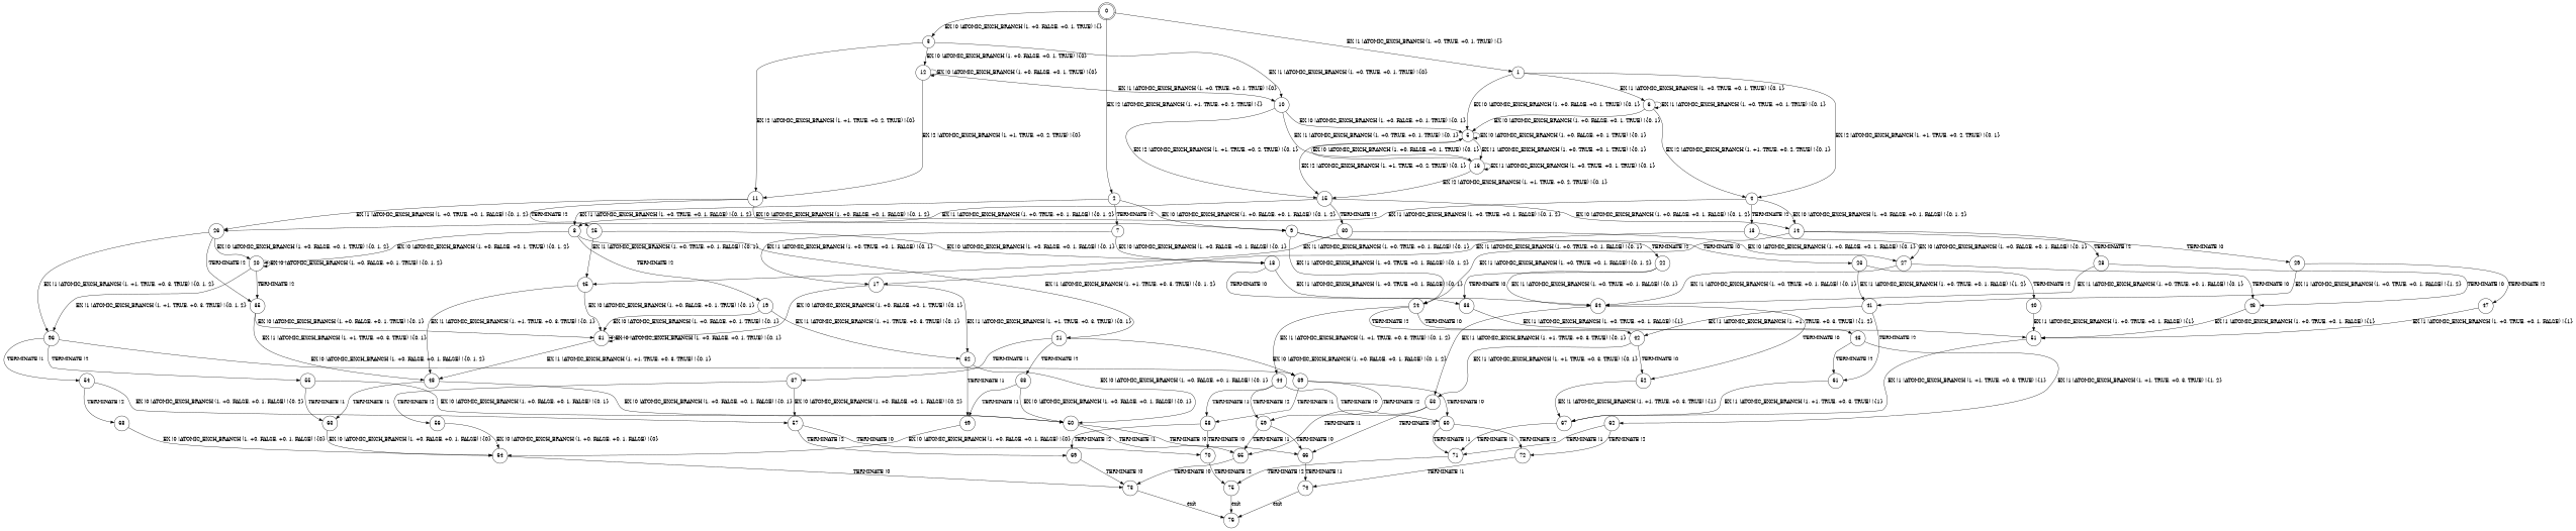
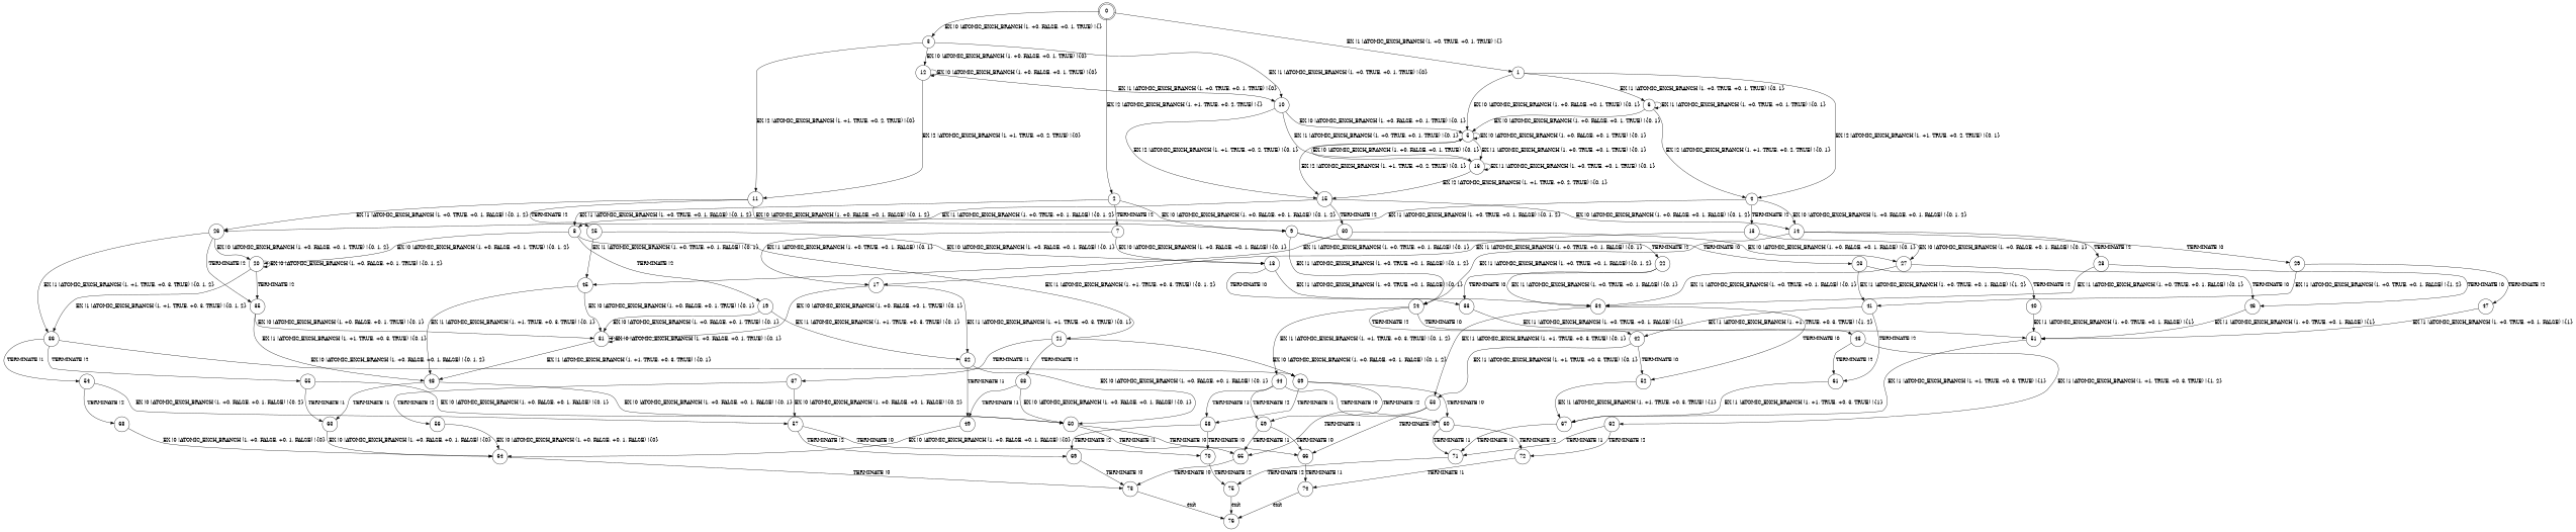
  digraph {
    node [shape=circle]
    0 [peripheries=2]
    1
    2
    3
    4
    5
    6
    7
    8
    9
    10
    11
    12
    13
    14
    15
    16
    17
    18
    19
    20
    21
    22
    23
    24
    25
    26
    27
    28
    29
    30
    31
    32
    33
    34
    35
-   36 [label=96]
+   36
    37
    38
    39
    40
    41
    42
    43
    44
    45
    46
    47
    48
    49
    50
    51
    52
    53
    54
    55
    56
    57
    58
    59
    60
    61
    62
    63
    64
    65
    66
    67
    68
    69
    70
    71
    72
    73
    74
    75
    76
    0 -> 1 [label="EX !1 !ATOMIC_EXCH_BRANCH (1, +0, TRUE, +0, 1, TRUE) !{}"]
    0 -> 2 [label="EX !2 !ATOMIC_EXCH_BRANCH (1, +1, TRUE, +0, 2, TRUE) !{}"]
    0 -> 3 [label="EX !0 !ATOMIC_EXCH_BRANCH (1, +0, FALSE, +0, 1, TRUE) !{}"]
    1 -> 4 [label="EX !2 !ATOMIC_EXCH_BRANCH (1, +1, TRUE, +0, 2, TRUE) !{0, 1}"]
    1 -> 5 [label="EX !0 !ATOMIC_EXCH_BRANCH (1, +0, FALSE, +0, 1, TRUE) !{0, 1}"]
    1 -> 6 [label="EX !1 !ATOMIC_EXCH_BRANCH (1, +0, TRUE, +0, 1, TRUE) !{0, 1}"]
    2 -> 7 [label="TERMINATE !2"]
    2 -> 8 [label="EX !1 !ATOMIC_EXCH_BRANCH (1, +0, TRUE, +0, 1, FALSE) !{0, 1, 2}"]
    2 -> 9 [label="EX !0 !ATOMIC_EXCH_BRANCH (1, +0, FALSE, +0, 1, FALSE) !{0, 1, 2}"]
    3 -> 10 [label="EX !1 !ATOMIC_EXCH_BRANCH (1, +0, TRUE, +0, 1, TRUE) !{0}"]
    3 -> 11 [label="EX !2 !ATOMIC_EXCH_BRANCH (1, +1, TRUE, +0, 2, TRUE) !{0}"]
    3 -> 12 [label="EX !0 !ATOMIC_EXCH_BRANCH (1, +0, FALSE, +0, 1, TRUE) !{0}"]
    4 -> 8 [label="EX !1 !ATOMIC_EXCH_BRANCH (1, +0, TRUE, +0, 1, FALSE) !{0, 1, 2}"]
    4 -> 13 [label="TERMINATE !2"]
    4 -> 14 [label="EX !0 !ATOMIC_EXCH_BRANCH (1, +0, FALSE, +0, 1, FALSE) !{0, 1, 2}"]
    5 -> 5 [label="EX !0 !ATOMIC_EXCH_BRANCH (1, +0, FALSE, +0, 1, TRUE) !{0, 1}"]
    5 -> 15 [label="EX !2 !ATOMIC_EXCH_BRANCH (1, +1, TRUE, +0, 2, TRUE) !{0, 1}"]
    5 -> 16 [label="EX !1 !ATOMIC_EXCH_BRANCH (1, +0, TRUE, +0, 1, TRUE) !{0, 1}"]
    6 -> 4 [label="EX !2 !ATOMIC_EXCH_BRANCH (1, +1, TRUE, +0, 2, TRUE) !{0, 1}"]
    6 -> 5 [label="EX !0 !ATOMIC_EXCH_BRANCH (1, +0, FALSE, +0, 1, TRUE) !{0, 1}"]
    6 -> 6 [label="EX !1 !ATOMIC_EXCH_BRANCH (1, +0, TRUE, +0, 1, TRUE) !{0, 1}"]
    7 -> 17 [label="EX !1 !ATOMIC_EXCH_BRANCH (1, +0, TRUE, +0, 1, FALSE) !{0, 1}"]
    7 -> 18 [label="EX !0 !ATOMIC_EXCH_BRANCH (1, +0, FALSE, +0, 1, FALSE) !{0, 1}"]
    8 -> 19 [label="TERMINATE !2"]
    8 -> 20 [label="EX !0 !ATOMIC_EXCH_BRANCH (1, +0, FALSE, +0, 1, TRUE) !{0, 1, 2}"]
    8 -> 21 [label="EX !1 !ATOMIC_EXCH_BRANCH (1, +1, TRUE, +0, 3, TRUE) !{0, 1, 2}"]
    9 -> 22 [label="TERMINATE !2"]
    9 -> 23 [label="TERMINATE !0"]
    9 -> 24 [label="EX !1 !ATOMIC_EXCH_BRANCH (1, +0, TRUE, +0, 1, FALSE) !{0, 1, 2}"]
    10 -> 5 [label="EX !0 !ATOMIC_EXCH_BRANCH (1, +0, FALSE, +0, 1, TRUE) !{0, 1}"]
    10 -> 15 [label="EX !2 !ATOMIC_EXCH_BRANCH (1, +1, TRUE, +0, 2, TRUE) !{0, 1}"]
    10 -> 16 [label="EX !1 !ATOMIC_EXCH_BRANCH (1, +0, TRUE, +0, 1, TRUE) !{0, 1}"]
    11 -> 9 [label="EX !0 !ATOMIC_EXCH_BRANCH (1, +0, FALSE, +0, 1, FALSE) !{0, 1, 2}"]
    11 -> 25 [label="TERMINATE !2"]
    11 -> 26 [label="EX !1 !ATOMIC_EXCH_BRANCH (1, +0, TRUE, +0, 1, FALSE) !{0, 1, 2}"]
    12 -> 10 [label="EX !1 !ATOMIC_EXCH_BRANCH (1, +0, TRUE, +0, 1, TRUE) !{0}"]
    12 -> 11 [label="EX !2 !ATOMIC_EXCH_BRANCH (1, +1, TRUE, +0, 2, TRUE) !{0}"]
    12 -> 12 [label="EX !0 !ATOMIC_EXCH_BRANCH (1, +0, FALSE, +0, 1, TRUE) !{0}"]
    13 -> 17 [label="EX !1 !ATOMIC_EXCH_BRANCH (1, +0, TRUE, +0, 1, FALSE) !{0, 1}"]
    13 -> 27 [label="EX !0 !ATOMIC_EXCH_BRANCH (1, +0, FALSE, +0, 1, FALSE) !{0, 1}"]
    14 -> 24 [label="EX !1 !ATOMIC_EXCH_BRANCH (1, +0, TRUE, +0, 1, FALSE) !{0, 1, 2}"]
    14 -> 28 [label="TERMINATE !2"]
    14 -> 29 [label="TERMINATE !0"]
    15 -> 14 [label="EX !0 !ATOMIC_EXCH_BRANCH (1, +0, FALSE, +0, 1, FALSE) !{0, 1, 2}"]
    15 -> 26 [label="EX !1 !ATOMIC_EXCH_BRANCH (1, +0, TRUE, +0, 1, FALSE) !{0, 1, 2}"]
    15 -> 30 [label="TERMINATE !2"]
    16 -> 5 [label="EX !0 !ATOMIC_EXCH_BRANCH (1, +0, FALSE, +0, 1, TRUE) !{0, 1}"]
    16 -> 15 [label="EX !2 !ATOMIC_EXCH_BRANCH (1, +1, TRUE, +0, 2, TRUE) !{0, 1}"]
    16 -> 16 [label="EX !1 !ATOMIC_EXCH_BRANCH (1, +0, TRUE, +0, 1, TRUE) !{0, 1}"]
    17 -> 31 [label="EX !0 !ATOMIC_EXCH_BRANCH (1, +0, FALSE, +0, 1, TRUE) !{0, 1}"]
    17 -> 32 [label="EX !1 !ATOMIC_EXCH_BRANCH (1, +1, TRUE, +0, 3, TRUE) !{0, 1}"]
    18 -> 33 [label="TERMINATE !0"]
    18 -> 34 [label="EX !1 !ATOMIC_EXCH_BRANCH (1, +0, TRUE, +0, 1, FALSE) !{0, 1}"]
    19 -> 31 [label="EX !0 !ATOMIC_EXCH_BRANCH (1, +0, FALSE, +0, 1, TRUE) !{0, 1}"]
    19 -> 32 [label="EX !1 !ATOMIC_EXCH_BRANCH (1, +1, TRUE, +0, 3, TRUE) !{0, 1}"]
    20 -> 20 [label="EX !0 !ATOMIC_EXCH_BRANCH (1, +0, FALSE, +0, 1, TRUE) !{0, 1, 2}"]
    20 -> 35 [label="TERMINATE !2"]
    20 -> 36 [label="EX !1 !ATOMIC_EXCH_BRANCH (1, +1, TRUE, +0, 3, TRUE) !{0, 1, 2}"]
    21 -> 37 [label="TERMINATE !1"]
    21 -> 38 [label="TERMINATE !2"]
    21 -> 39 [label="EX !0 !ATOMIC_EXCH_BRANCH (1, +0, FALSE, +0, 1, FALSE) !{0, 1, 2}"]
    22 -> 33 [label="TERMINATE !0"]
    22 -> 34 [label="EX !1 !ATOMIC_EXCH_BRANCH (1, +0, TRUE, +0, 1, FALSE) !{0, 1}"]
    23 -> 40 [label="TERMINATE !2"]
    23 -> 41 [label="EX !1 !ATOMIC_EXCH_BRANCH (1, +0, TRUE, +0, 1, FALSE) !{1, 2}"]
    24 -> 42 [label="TERMINATE !2"]
    24 -> 43 [label="TERMINATE !0"]
    24 -> 44 [label="EX !1 !ATOMIC_EXCH_BRANCH (1, +1, TRUE, +0, 3, TRUE) !{0, 1, 2}"]
    25 -> 18 [label="EX !0 !ATOMIC_EXCH_BRANCH (1, +0, FALSE, +0, 1, FALSE) !{0, 1}"]
    25 -> 45 [label="EX !1 !ATOMIC_EXCH_BRANCH (1, +0, TRUE, +0, 1, FALSE) !{0, 1}"]
    26 -> 20 [label="EX !0 !ATOMIC_EXCH_BRANCH (1, +0, FALSE, +0, 1, TRUE) !{0, 1, 2}"]
    26 -> 35 [label="TERMINATE !2"]
    26 -> 36 [label="EX !1 !ATOMIC_EXCH_BRANCH (1, +1, TRUE, +0, 3, TRUE) !{0, 1, 2}"]
    27 -> 34 [label="EX !1 !ATOMIC_EXCH_BRANCH (1, +0, TRUE, +0, 1, FALSE) !{0, 1}"]
    27 -> 46 [label="TERMINATE !0"]
    28 -> 34 [label="EX !1 !ATOMIC_EXCH_BRANCH (1, +0, TRUE, +0, 1, FALSE) !{0, 1}"]
    28 -> 46 [label="TERMINATE !0"]
    29 -> 41 [label="EX !1 !ATOMIC_EXCH_BRANCH (1, +0, TRUE, +0, 1, FALSE) !{1, 2}"]
    29 -> 47 [label="TERMINATE !2"]
    30 -> 27 [label="EX !0 !ATOMIC_EXCH_BRANCH (1, +0, FALSE, +0, 1, FALSE) !{0, 1}"]
    30 -> 45 [label="EX !1 !ATOMIC_EXCH_BRANCH (1, +0, TRUE, +0, 1, FALSE) !{0, 1}"]
    31 -> 31 [label="EX !0 !ATOMIC_EXCH_BRANCH (1, +0, FALSE, +0, 1, TRUE) !{0, 1}"]
    31 -> 48 [label="EX !1 !ATOMIC_EXCH_BRANCH (1, +1, TRUE, +0, 3, TRUE) !{0, 1}"]
    32 -> 49 [label="TERMINATE !1"]
    32 -> 50 [label="EX !0 !ATOMIC_EXCH_BRANCH (1, +0, FALSE, +0, 1, FALSE) !{0, 1}"]
    33 -> 51 [label="EX !1 !ATOMIC_EXCH_BRANCH (1, +0, TRUE, +0, 1, FALSE) !{1}"]
    34 -> 52 [label="TERMINATE !0"]
    34 -> 53 [label="EX !1 !ATOMIC_EXCH_BRANCH (1, +1, TRUE, +0, 3, TRUE) !{0, 1}"]
    35 -> 31 [label="EX !0 !ATOMIC_EXCH_BRANCH (1, +0, FALSE, +0, 1, TRUE) !{0, 1}"]
    35 -> 48 [label="EX !1 !ATOMIC_EXCH_BRANCH (1, +1, TRUE, +0, 3, TRUE) !{0, 1}"]
    36 -> 39 [label="EX !0 !ATOMIC_EXCH_BRANCH (1, +0, FALSE, +0, 1, FALSE) !{0, 1, 2}"]
    36 -> 54 [label="TERMINATE !1"]
    36 -> 55 [label="TERMINATE !2"]
    37 -> 56 [label="TERMINATE !2"]
    37 -> 57 [label="EX !0 !ATOMIC_EXCH_BRANCH (1, +0, FALSE, +0, 1, FALSE) !{0, 2}"]
    38 -> 49 [label="TERMINATE !1"]
    38 -> 50 [label="EX !0 !ATOMIC_EXCH_BRANCH (1, +0, FALSE, +0, 1, FALSE) !{0, 1}"]
    39 -> 58 [label="TERMINATE !1"]
    39 -> 59 [label="TERMINATE !2"]
    39 -> 60 [label="TERMINATE !0"]
    40 -> 51 [label="EX !1 !ATOMIC_EXCH_BRANCH (1, +0, TRUE, +0, 1, FALSE) !{1}"]
    41 -> 42 [label="EX !1 !ATOMIC_EXCH_BRANCH (1, +1, TRUE, +0, 3, TRUE) !{1, 2}"]
    41 -> 61 [label="TERMINATE !2"]
    42 -> 52 [label="TERMINATE !0"]
    42 -> 53 [label="EX !1 !ATOMIC_EXCH_BRANCH (1, +1, TRUE, +0, 3, TRUE) !{0, 1}"]
    43 -> 61 [label="TERMINATE !2"]
    43 -> 62 [label="EX !1 !ATOMIC_EXCH_BRANCH (1, +1, TRUE, +0, 3, TRUE) !{1, 2}"]
    44 -> 58 [label="TERMINATE !1"]
    44 -> 59 [label="TERMINATE !2"]
    44 -> 60 [label="TERMINATE !0"]
    45 -> 31 [label="EX !0 !ATOMIC_EXCH_BRANCH (1, +0, FALSE, +0, 1, TRUE) !{0, 1}"]
    45 -> 48 [label="EX !1 !ATOMIC_EXCH_BRANCH (1, +1, TRUE, +0, 3, TRUE) !{0, 1}"]
    46 -> 51 [label="EX !1 !ATOMIC_EXCH_BRANCH (1, +0, TRUE, +0, 1, FALSE) !{1}"]
    47 -> 51 [label="EX !1 !ATOMIC_EXCH_BRANCH (1, +0, TRUE, +0, 1, FALSE) !{1}"]
    48 -> 50 [label="EX !0 !ATOMIC_EXCH_BRANCH (1, +0, FALSE, +0, 1, FALSE) !{0, 1}"]
    48 -> 63 [label="TERMINATE !1"]
    49 -> 64 [label="EX !0 !ATOMIC_EXCH_BRANCH (1, +0, FALSE, +0, 1, FALSE) !{0}"]
    50 -> 65 [label="TERMINATE !1"]
    50 -> 66 [label="TERMINATE !0"]
    51 -> 67 [label="EX !1 !ATOMIC_EXCH_BRANCH (1, +1, TRUE, +0, 3, TRUE) !{1}"]
    52 -> 67 [label="EX !1 !ATOMIC_EXCH_BRANCH (1, +1, TRUE, +0, 3, TRUE) !{1}"]
    53 -> 65 [label="TERMINATE !1"]
    53 -> 66 [label="TERMINATE !0"]
    54 -> 57 [label="EX !0 !ATOMIC_EXCH_BRANCH (1, +0, FALSE, +0, 1, FALSE) !{0, 2}"]
    54 -> 68 [label="TERMINATE !2"]
    55 -> 50 [label="EX !0 !ATOMIC_EXCH_BRANCH (1, +0, FALSE, +0, 1, FALSE) !{0, 1}"]
    55 -> 63 [label="TERMINATE !1"]
    56 -> 64 [label="EX !0 !ATOMIC_EXCH_BRANCH (1, +0, FALSE, +0, 1, FALSE) !{0}"]
    57 -> 69 [label="TERMINATE !2"]
    57 -> 70 [label="TERMINATE !0"]
    58 -> 69 [label="TERMINATE !2"]
    58 -> 70 [label="TERMINATE !0"]
    59 -> 65 [label="TERMINATE !1"]
    59 -> 66 [label="TERMINATE !0"]
    60 -> 71 [label="TERMINATE !1"]
    60 -> 72 [label="TERMINATE !2"]
    61 -> 67 [label="EX !1 !ATOMIC_EXCH_BRANCH (1, +1, TRUE, +0, 3, TRUE) !{1}"]
    62 -> 71 [label="TERMINATE !1"]
    62 -> 72 [label="TERMINATE !2"]
    63 -> 64 [label="EX !0 !ATOMIC_EXCH_BRANCH (1, +0, FALSE, +0, 1, FALSE) !{0}"]
    64 -> 73 [label="TERMINATE !0"]
    65 -> 73 [label="TERMINATE !0"]
    66 -> 74 [label="TERMINATE !1"]
    67 -> 71 [label="TERMINATE !1"]
    68 -> 64 [label="EX !0 !ATOMIC_EXCH_BRANCH (1, +0, FALSE, +0, 1, FALSE) !{0}"]
    69 -> 73 [label="TERMINATE !0"]
    70 -> 75 [label="TERMINATE !2"]
    71 -> 75 [label="TERMINATE !2"]
    72 -> 74 [label="TERMINATE !1"]
    73 -> 76 [label=exit]
    74 -> 76 [label=exit]
    75 -> 76 [label=exit]
  }
